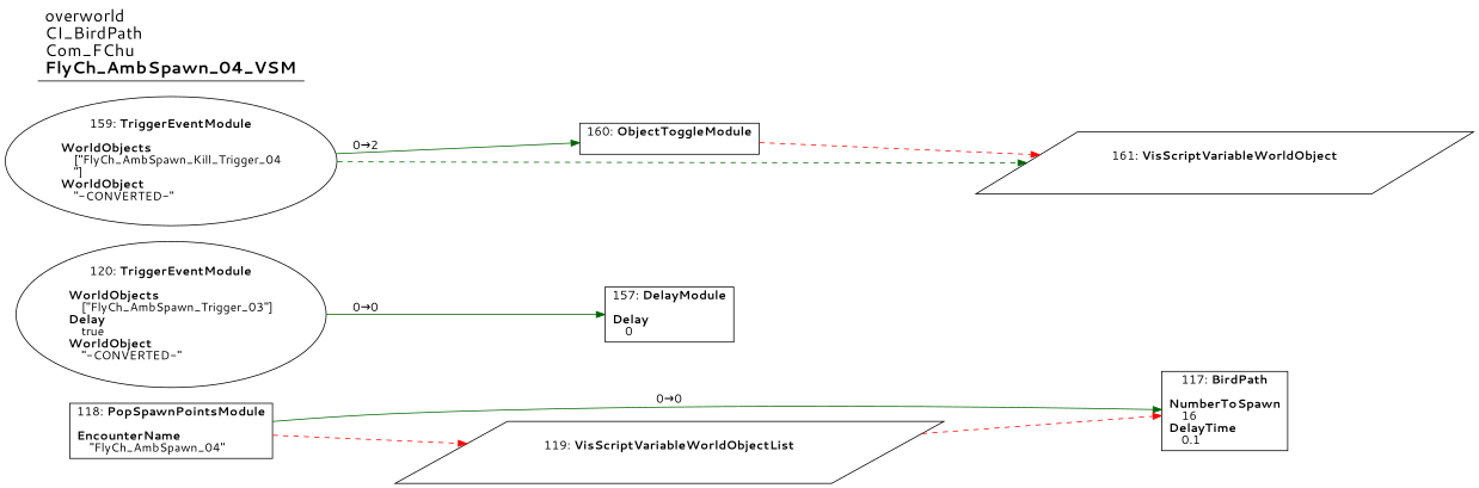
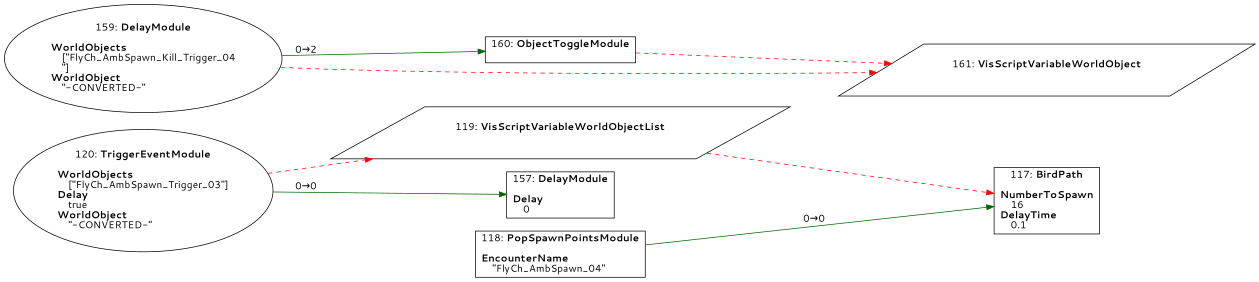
  digraph {
    fontname="Segoe UI"
    rankdir=LR
    splines=spline
    node [fontname="Segoe UI" shape=box]
    edge [color=darkgreen fontname="Segoe UI" style=dashed]
    n1 [label=<117: <b>BirdPath</b><br/><br/><b>NumberToSpawn</b><br align="left"/>    16<br align="left"/><b>DelayTime</b><br align="left"/>    0.1<br align="left"/>>]
    n2 [label=<119: <b>VisScriptVariableWorldObjectList</b><br/><br/>> shape=parallelogram]
    n3 [label=<118: <b>PopSpawnPointsModule</b><br/><br/><b>EncounterName</b><br align="left"/>    &quot;FlyCh_AmbSpawn_04&quot;<br align="left"/>>]
    n4 [label=<120: <b>TriggerEventModule</b><br/><br/><b>WorldObjects</b><br align="left"/>    [&quot;FlyCh_AmbSpawn_Trigger_03&quot;]<br align="left"/><b>Delay</b><br align="left"/>    true<br align="left"/><b>WorldObject</b><br align="left"/>    &quot;-CONVERTED-&quot;<br align="left"/>> shape=oval]
    n5 [label=<157: <b>DelayModule</b><br/><br/><b>Delay</b><br align="left"/>    0<br align="left"/>>]
-   n6 [label=<159: <b>TriggerEventModule</b><br/><br/><b>WorldObjects</b><br align="left"/>    [&quot;FlyCh_AmbSpawn_Kill_Trigger_04<br align="left"/>    &quot;]<br align="left"/><b>WorldObject</b><br align="left"/>    &quot;-CONVERTED-&quot;<br align="left"/>> shape=oval]
+   n6 [label=<159: <b>DelayModule</b><br/><br/><b>WorldObjects</b><br align="left"/>    [&quot;FlyCh_AmbSpawn_Kill_Trigger_04<br align="left"/>    &quot;]<br align="left"/><b>WorldObject</b><br align="left"/>    &quot;-CONVERTED-&quot;<br align="left"/>> shape=oval]
    n7 [label=<160: <b>ObjectToggleModule</b><br/><br/>>]
    n8 [label=<161: <b>VisScriptVariableWorldObject</b><br/><br/>> shape=parallelogram]
-   n9 [label=<<font point-size="20">overworld<br align="left"/>CI_BirdPath<br align="left"/>Com_FChu<br align="left"/><b>FlyCh_AmbSpawn_04_VSM</b><br align="left"/></font>> shape=underline]
    n2 -> n1 [color=red]
    n3 -> n1 [label="0→0" style=""]
-   n3 -> n2 [color=red]
+   n4 -> n2 [color=red]
    n4 -> n5 [label="0→0" style=""]
    n6 -> n7 [label="0→2" style=""]
-   n6 -> n8
+   n6 -> n8 [color=red]
    n7 -> n8 [color=red]
  }
